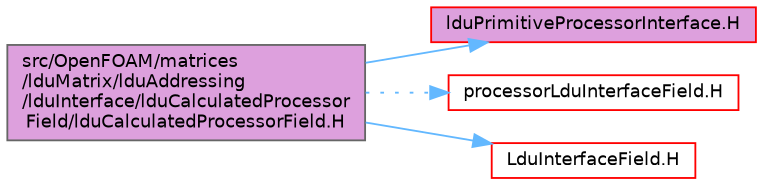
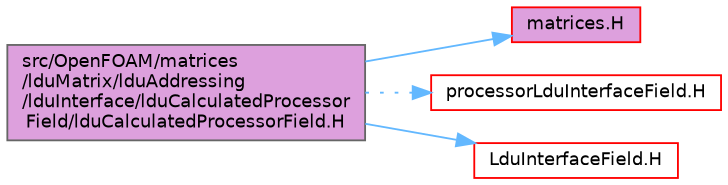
  digraph {
    rankdir=LR
    node [color=red fillcolor=plum fontname=Helvetica fontsize=10 shape=box style=filled]
    edge [color=steelblue1 fontname=Helvetica fontsize=10 labelfontname=Helvetica labelfontsize=10 style=solid]
    n1 [color=gray40 fontcolor=black height=0.2 label="src/OpenFOAM/matrices\l/lduMatrix/lduAddressing\l/lduInterface/lduCalculatedProcessor\lField/lduCalculatedProcessorField.H" width=0.4]
-   n2 [height=0.2 label="lduPrimitiveProcessorInterface.H" width=0.4]
+   n2 [height=0.2 label="matrices.H" width=0.4]
    n3 [fillcolor=white height=0.2 label="processorLduInterfaceField.H" width=0.4]
    n4 [fillcolor=white height=0.2 label="LduInterfaceField.H" width=0.4]
    n1 -> n2
    n1 -> n3 [style=dotted]
    n1 -> n4
  }
